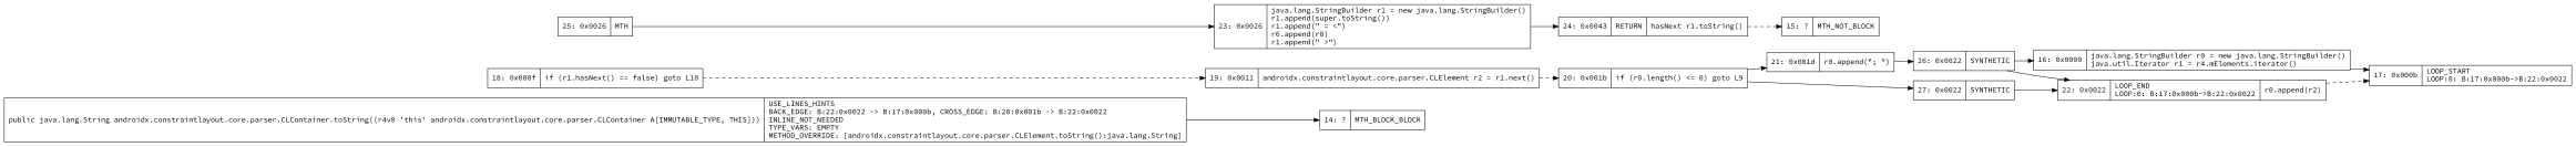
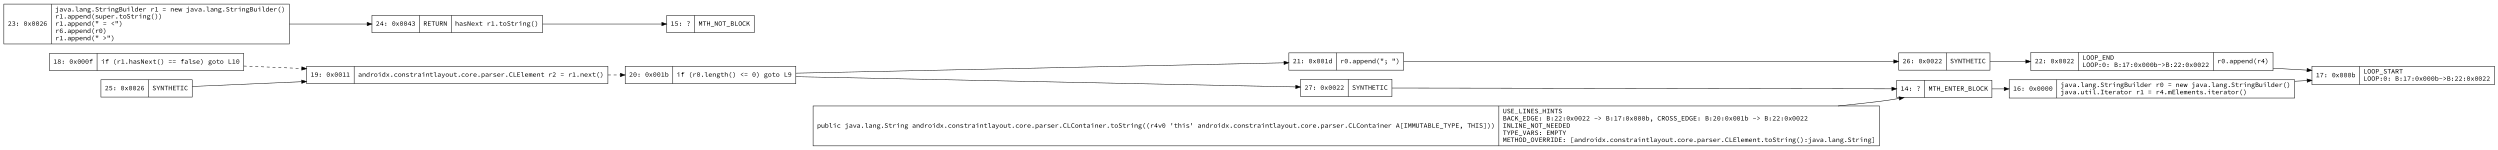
  digraph {
    fontname="Source Code Pro"
    rankdir=LR
    node [fontname="Source Code Pro" shape=record]
    edge [fontname="Source Code Pro"]
-   n1 [label="{14\:\ ?|MTH_BLOCK_BLOCK\l}"]
+   n1 [label="{14\:\ ?|MTH_ENTER_BLOCK\l}"]
    n2 [label="{16\:\ 0x0000|java.lang.StringBuilder r0 = new java.lang.StringBuilder()\ljava.util.Iterator r1 = r4.mElements.iterator()\l}"]
    n3 [label="{17\:\ 0x000b|LOOP_START\lLOOP:0: B:17:0x000b\-\>B:22:0x0022\l}"]
    n4 [label="{18\:\ 0x000f|if (r1.hasNext() == false) goto L10\l}"]
    n5 [label="{19\:\ 0x0011|androidx.constraintlayout.core.parser.CLElement r2 = r1.next()\l}"]
    n6 [label="{20\:\ 0x001b|if (r0.length() \<= 0) goto L9\l}"]
-   n7 [label="{25\:\ 0x0026|MTH\l}"]
+   n7 [label="{25\:\ 0x0026|SYNTHETIC\l}"]
    n8 [label="{23\:\ 0x0026|java.lang.StringBuilder r1 = new java.lang.StringBuilder()\lr1.append(super.toString())\lr1.append(\" = \<\")\lr6.append(r0)\lr1.append(\" \>\")\l}"]
    n9 [label="{21\:\ 0x001d|r0.append(\"; \")\l}"]
    n10 [label="{27\:\ 0x0022|SYNTHETIC\l}"]
    n11 [label="{26\:\ 0x0022|SYNTHETIC\l}"]
-   n12 [label="{22\:\ 0x0022|LOOP_END\lLOOP:0: B:17:0x000b\-\>B:22:0x0022\l|r0.append(r2)\l}"]
+   n12 [label="{22\:\ 0x0022|LOOP_END\lLOOP:0: B:17:0x000b\-\>B:22:0x0022\l|r0.append(r4)\l}"]
    n13 [label="{24\:\ 0x0043|RETURN\l|hasNext r1.toString()\l}"]
    n14 [label="{15\:\ ?|MTH_NOT_BLOCK\l}"]
    n15 [label="{public java.lang.String androidx.constraintlayout.core.parser.CLContainer.toString((r4v0 'this' androidx.constraintlayout.core.parser.CLContainer A[IMMUTABLE_TYPE, THIS]))  | USE_LINES_HINTS\lBACK_EDGE: B:22:0x0022 \-\> B:17:0x000b, CROSS_EDGE: B:20:0x001b \-\> B:22:0x0022\lINLINE_NOT_NEEDED\lTYPE_VARS: EMPTY\lMETHOD_OVERRIDE: [androidx.constraintlayout.core.parser.CLElement.toString():java.lang.String]\l}"]
-   n11 -> n2
+   n1 -> n2
    n2 -> n3
    n4 -> n5 [style=dashed]
    n5 -> n6 [style=dashed]
    n6 -> n9 [style=solid]
    n6 -> n10
-   n7 -> n8
+   n7 -> n5
    n8 -> n13
    n9 -> n11
-   n10 -> n12
+   n10 -> n1
    n11 -> n12
-   n12 -> n3 [style=dashed]
-   n13 -> n14 [style=dashed]
+   n12 -> n3
+   n13 -> n14
    n15 -> n1
  }
